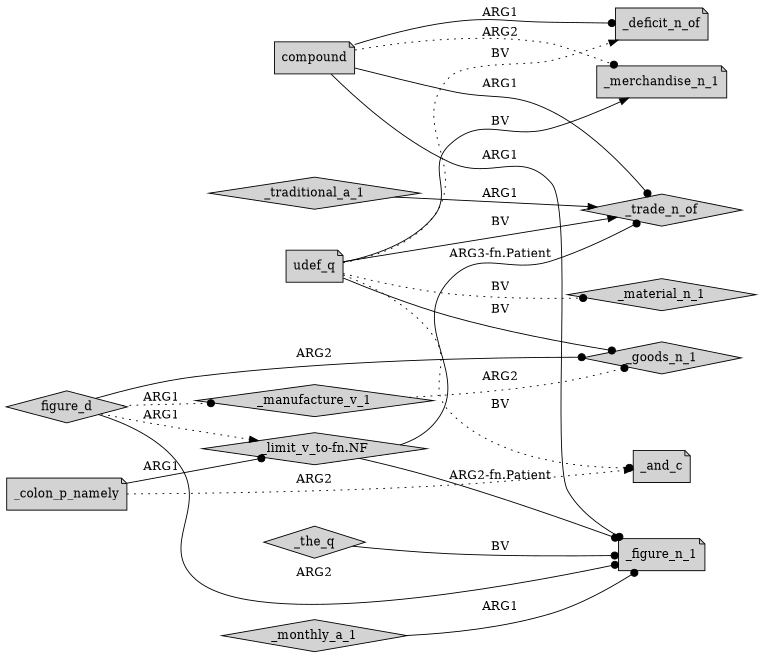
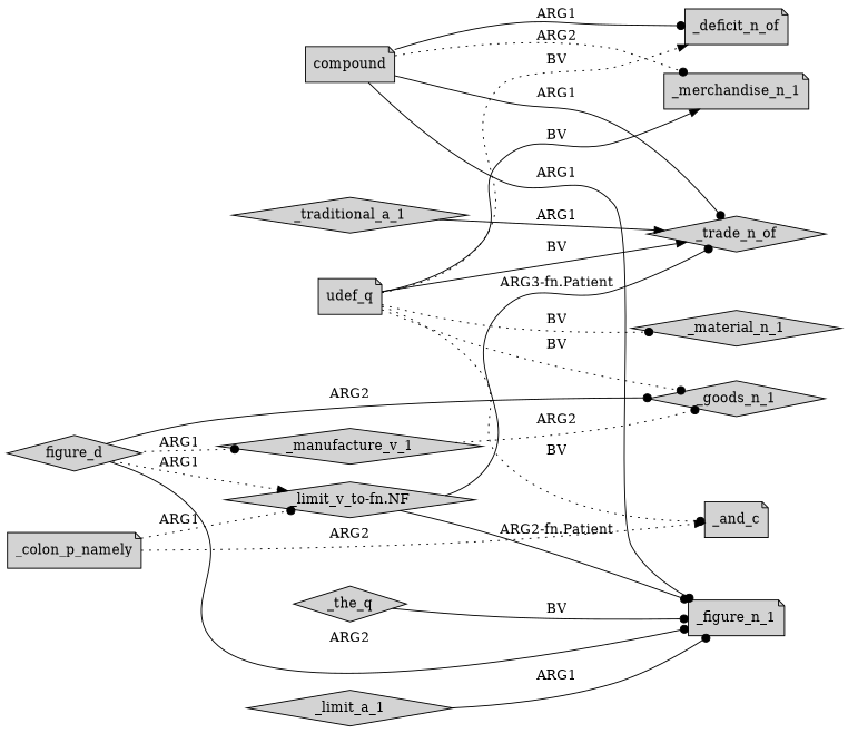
  digraph {
    rankdir=LR
    node [shape=diamond style=filled]
    edge [arrowhead=dot style=solid]
    udef_q [shape=note]
    _trade_n_of
    _merchandise_n_1 [shape=note]
    _deficit_n_of [shape=note]
    _and_c [shape=note]
    _goods_n_1
    _material_n_1
    _figure_n_1 [shape=note]
-   _monthly_a_1
+   _monthly_a_1 [label=_limit_a_1]
    compound [shape=note]
    n11 [label=figure_d]
    "_limit_v_to-fn.NF"
    _manufacture_v_1
    _the_q
    _colon_p_namely [shape=note]
    _traditional_a_1
    udef_q -> _trade_n_of [arrowhead=normal label=BV]
    udef_q -> _merchandise_n_1 [arrowhead=normal label=BV]
    udef_q -> _deficit_n_of [arrowhead=normal label=BV style=dotted]
    udef_q -> _and_c [label=BV style=dotted]
-   udef_q -> _goods_n_1 [label=BV]
+   udef_q -> _goods_n_1 [label=BV style=dotted]
    udef_q -> _material_n_1 [label=BV style=dotted]
    _monthly_a_1 -> _figure_n_1 [label=ARG1]
    compound -> _trade_n_of [label=ARG1]
    compound -> _merchandise_n_1 [label=ARG2 style=dotted]
    compound -> _deficit_n_of [label=ARG1]
    compound -> _figure_n_1 [label=ARG1]
    n11 -> _goods_n_1 [label=ARG2]
    n11 -> _figure_n_1 [label=ARG2]
    n11 -> "_limit_v_to-fn.NF" [arrowhead=normal label=ARG1 style=dotted]
    n11 -> _manufacture_v_1 [label=ARG1 style=dotted]
    "_limit_v_to-fn.NF" -> _trade_n_of [label="ARG3-fn.Patient"]
    "_limit_v_to-fn.NF" -> _figure_n_1 [label="ARG2-fn.Patient"]
    _manufacture_v_1 -> _goods_n_1 [label=ARG2 style=dotted]
    _the_q -> _figure_n_1 [label=BV]
    _colon_p_namely -> _and_c [arrowhead=normal label=ARG2 style=dotted]
-   _colon_p_namely -> "_limit_v_to-fn.NF" [label=ARG1]
+   _colon_p_namely -> "_limit_v_to-fn.NF" [label=ARG1 style=dotted]
    _traditional_a_1 -> _trade_n_of [arrowhead=normal label=ARG1]
  }
